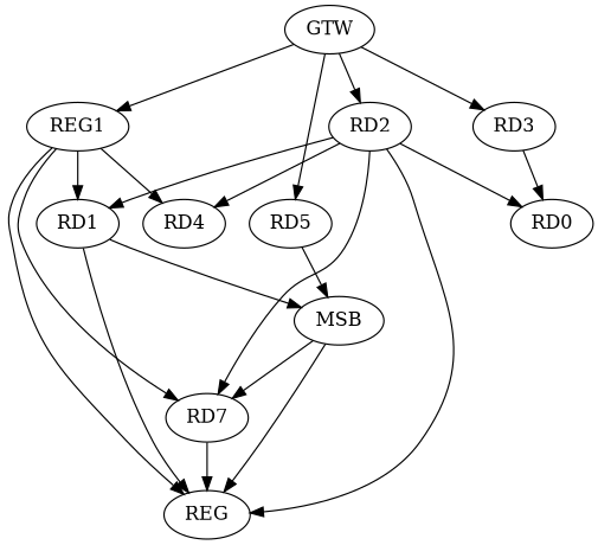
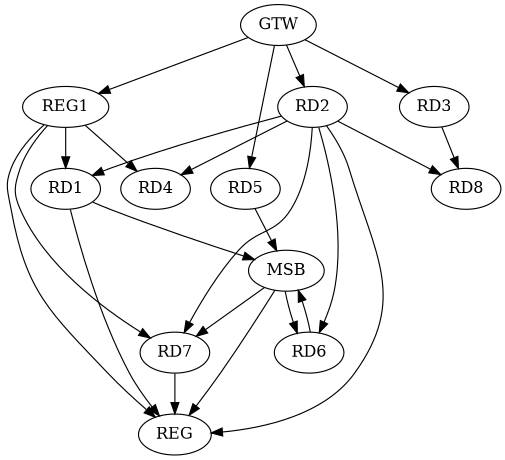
  strict digraph {
    n1 [label=RD1]
    n2 [label=MSB]
    n3 [label=REG]
+   n4 [label=RD6]
    n5 [label=RD7]
    n6 [label=RD2]
    n7 [label=RD4]
-   n8 [label=RD0]
+   n8 [label=RD8]
    n9 [label=RD5]
    n10 [label=RD3]
    n11 [label=REG1]
    n12 [label=GTW]
    n1 -> n2
    n1 -> n3
    n2 -> n3
+   n2 -> n4
    n2 -> n5
+   n4 -> n2
    n5 -> n3
    n6 -> n1
    n6 -> n3
+   n6 -> n4
    n6 -> n5
    n6 -> n7
    n6 -> n8
    n9 -> n2
    n10 -> n8
    n11 -> n1
    n11 -> n3
    n11 -> n5
    n11 -> n7
    n12 -> n6
    n12 -> n9
    n12 -> n10
    n12 -> n11
  }
